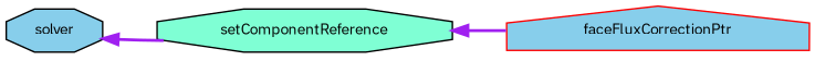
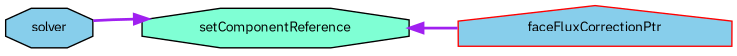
  digraph {
    fontname="IBM Plex Sans"
    rankdir=LR
    node [color=black fillcolor=skyblue fontname="IBM Plex Sans" fontsize=10 shape=octagon style=filled]
    edge [color=purple dir=back fontname="IBM Plex Sans" fontsize=10 labelfontname=Helvetica labelfontsize=10 style=bold]
    n1 [fontcolor=black height=0.2 label=solver width=0.4]
    n2 [fillcolor=aquamarine height=0.2 label=setComponentReference width=0.4]
    n3 [color=red height=0.2 label=faceFluxCorrectionPtr shape=house width=0.4]
-   n1 -> n2
+   n2 -> n1
    n2 -> n3
  }
